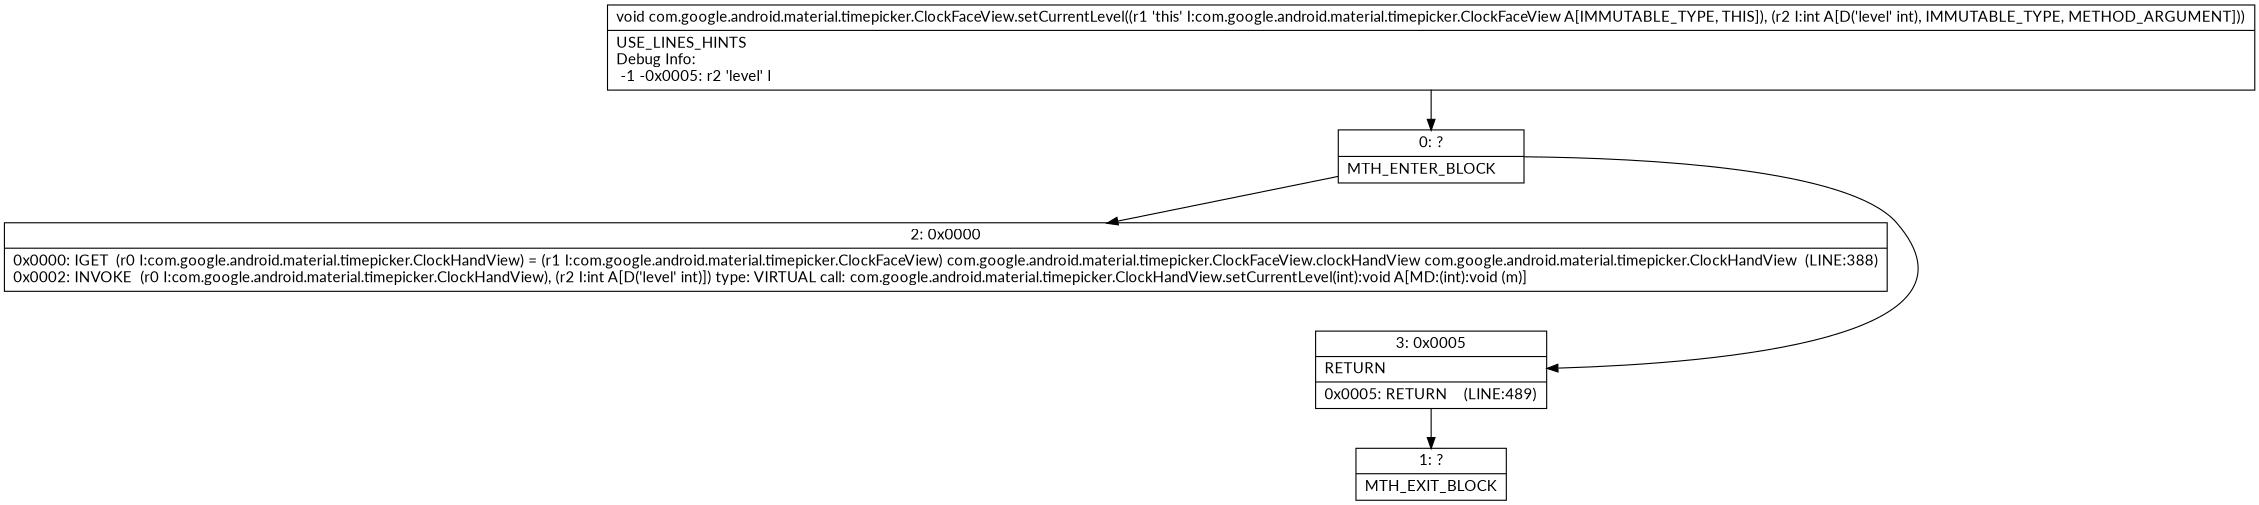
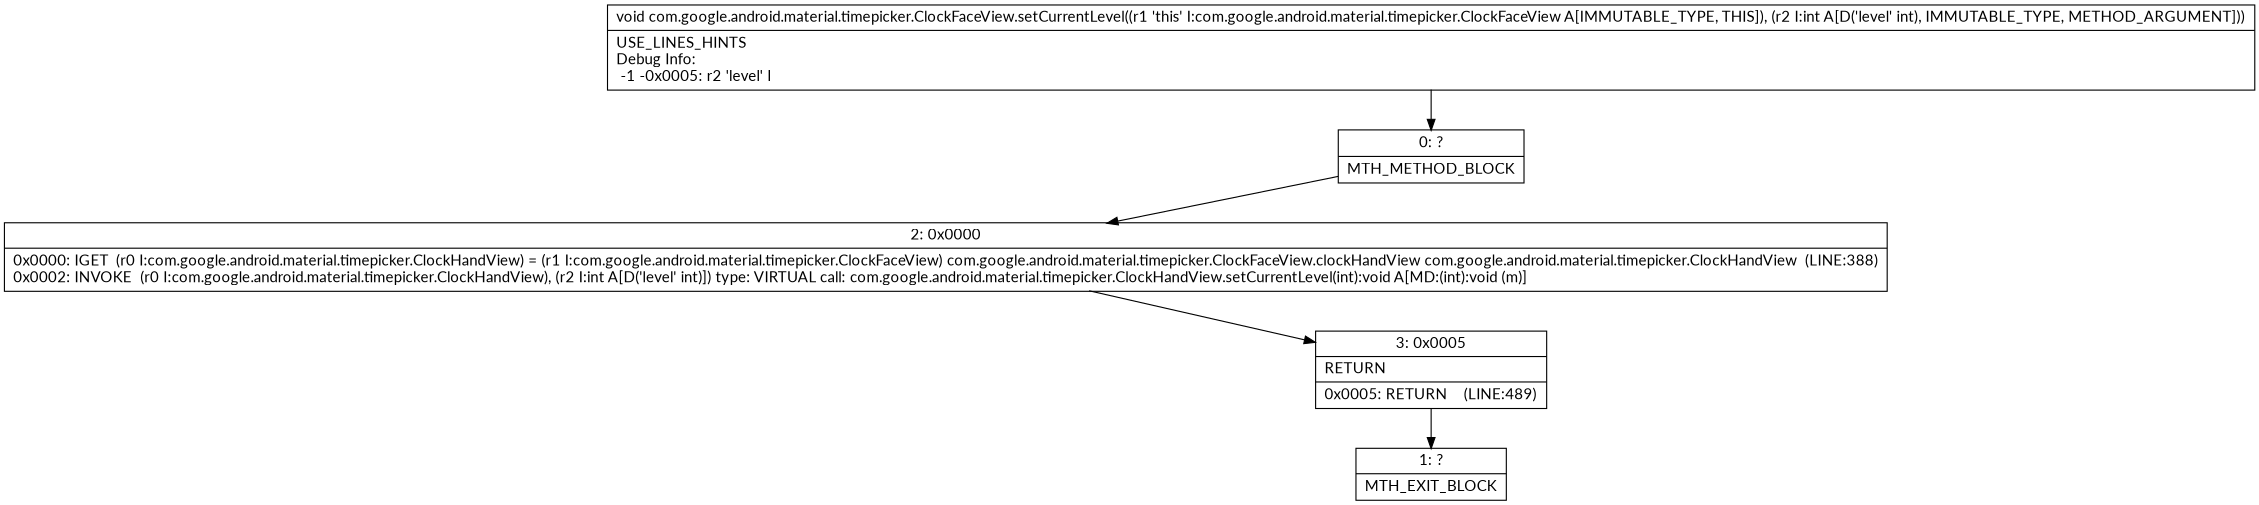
  digraph {
    fontname=Lato
    node [fontname=Lato shape=record]
    edge [fontname=Lato]
-   n1 [label="{0\:\ ?|MTH_ENTER_BLOCK\l}"]
+   n1 [label="{0\:\ ?|MTH_METHOD_BLOCK\l}"]
    n2 [label="{2\:\ 0x0000|0x0000: IGET  (r0 I:com.google.android.material.timepicker.ClockHandView) = (r1 I:com.google.android.material.timepicker.ClockFaceView) com.google.android.material.timepicker.ClockFaceView.clockHandView com.google.android.material.timepicker.ClockHandView  (LINE:388)\l0x0002: INVOKE  (r0 I:com.google.android.material.timepicker.ClockHandView), (r2 I:int A[D('level' int)]) type: VIRTUAL call: com.google.android.material.timepicker.ClockHandView.setCurrentLevel(int):void A[MD:(int):void (m)]\l}"]
    n3 [label="{3\:\ 0x0005|RETURN\l|0x0005: RETURN    (LINE:489)\l}"]
    n4 [label="{1\:\ ?|MTH_EXIT_BLOCK\l}"]
    n5 [label="{void com.google.android.material.timepicker.ClockFaceView.setCurrentLevel((r1 'this' I:com.google.android.material.timepicker.ClockFaceView A[IMMUTABLE_TYPE, THIS]), (r2 I:int A[D('level' int), IMMUTABLE_TYPE, METHOD_ARGUMENT]))  | USE_LINES_HINTS\lDebug Info:\l  \-1 \-0x0005: r2 'level' I\l}"]
    n1 -> n2
-   n1 -> n3
+   n2 -> n3
    n3 -> n4
    n5 -> n1
  }
